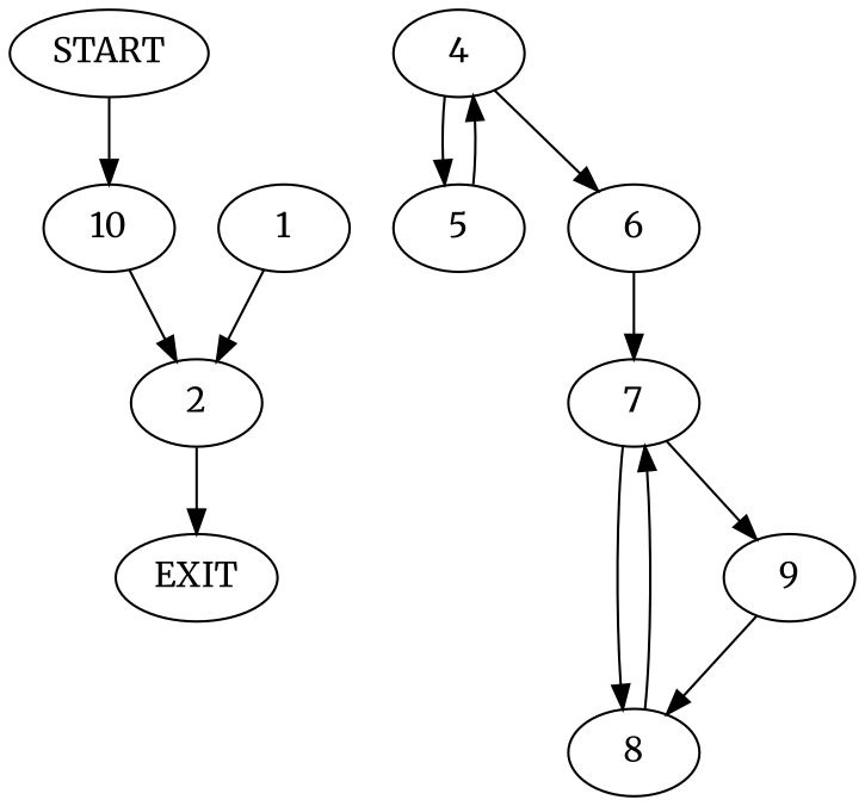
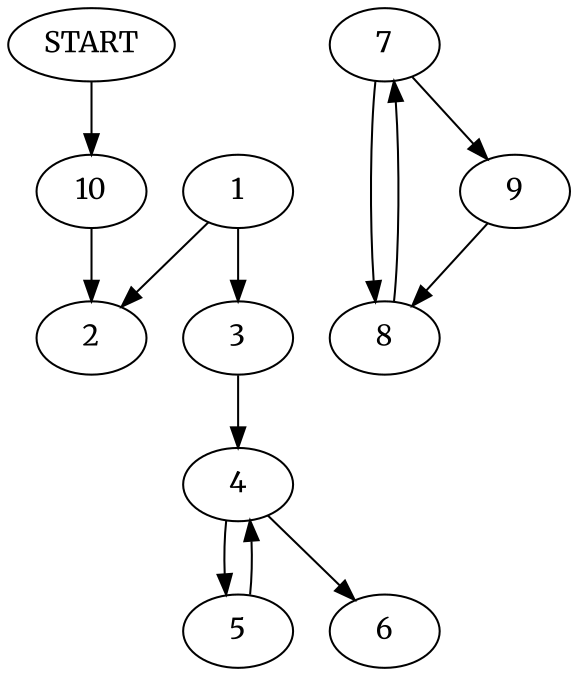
  digraph {
    fontname=Merriweather
    node [fontname=Merriweather]
    edge [fontname=Merriweather]
    n1 [label=START]
    10
    1
    2
-   n6 [label=EXIT]
+   3
    4
    5
    6
    7
    8
    9
    n1 -> 10
    10 -> 2
    1 -> 2
-   2 -> n6
+   1 -> 3
+   3 -> 4
    4 -> 5
    4 -> 6
    5 -> 4
-   6 -> 7
    7 -> 8
    7 -> 9
    8 -> 7
    9 -> 8
  }
